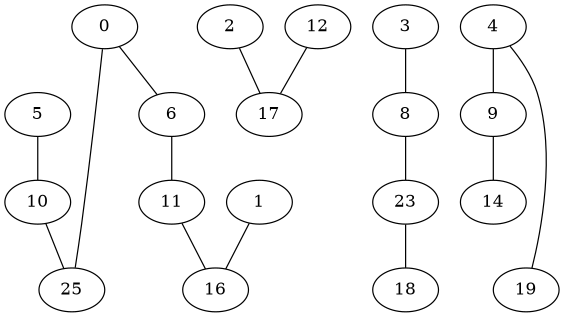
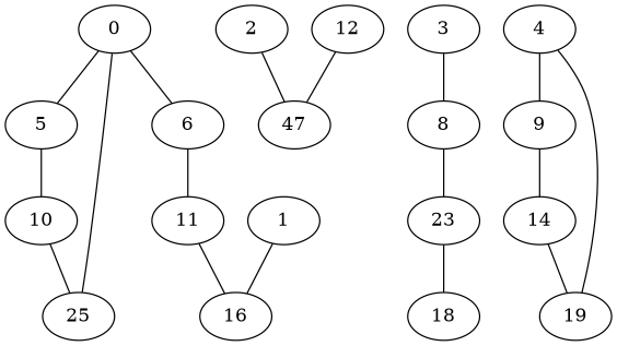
  graph {
    0
    5
    n3 [label=25]
    6
    10
    1
    16
    11
    2
-   17
+   17 [label=47]
    3
    8
    n13 [label=23]
    4
    9
    19
    14
    12
    18
+   0 -- 5
    0 -- n3
    0 -- 6
    5 -- 10
    6 -- 11
    10 -- n3
    1 -- 16
    11 -- 16
    2 -- 17
    3 -- 8
    8 -- n13
    n13 -- 18
    4 -- 9
    4 -- 19
    9 -- 14
+   14 -- 19
    12 -- 17
  }
